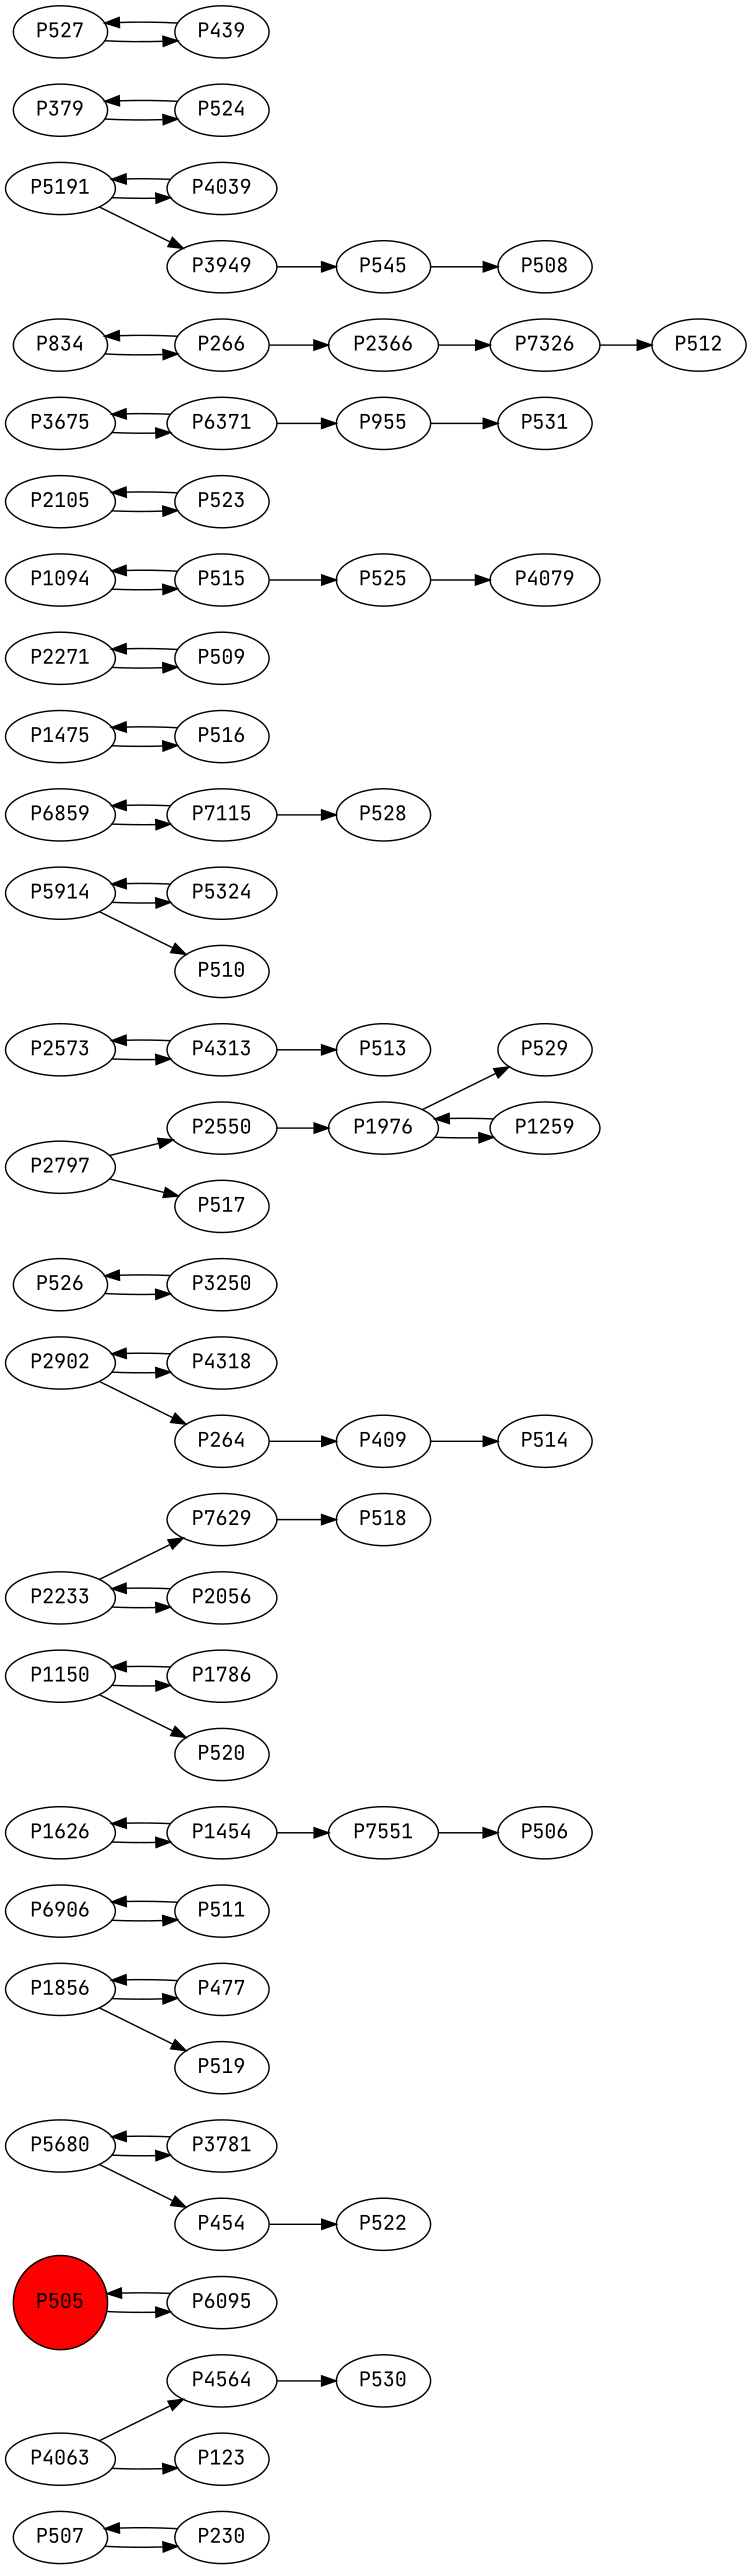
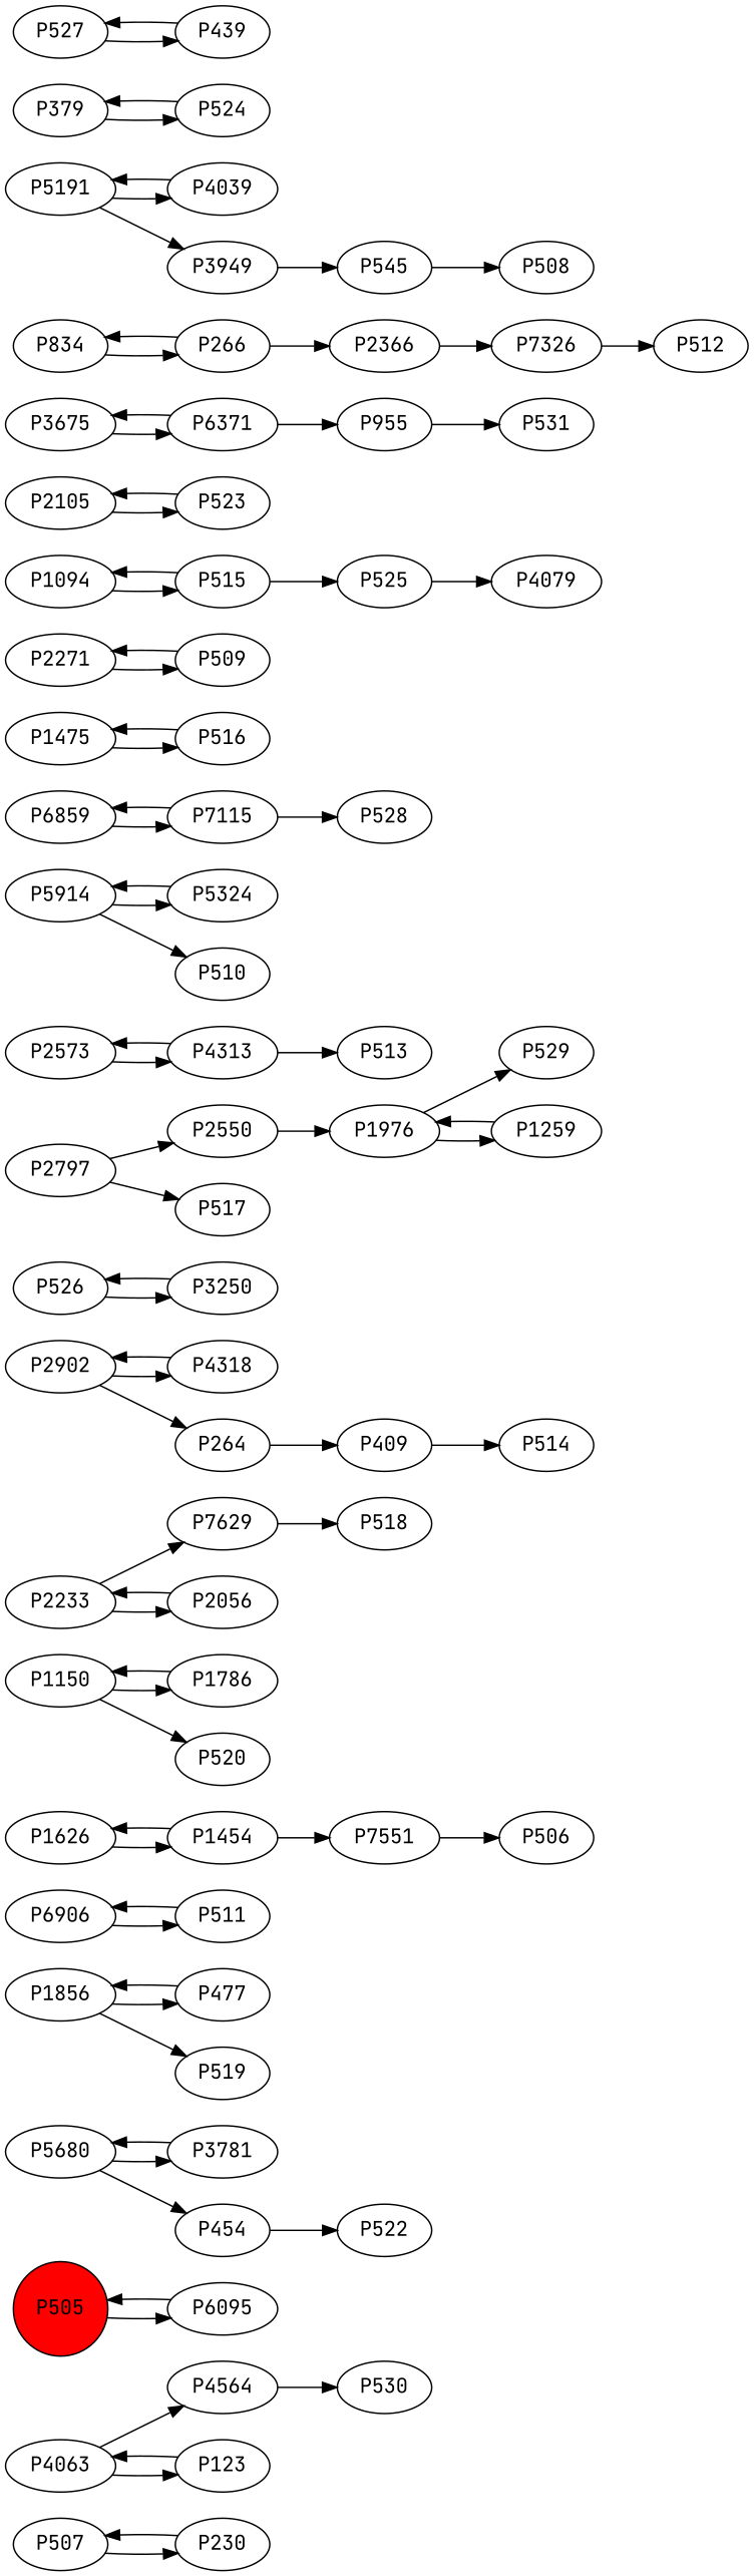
  digraph {
    fontname="JetBrains Mono"
    rankdir=LR
    node [fontname="JetBrains Mono"]
    edge [fontname="JetBrains Mono"]
    P507
    P230
    P4063
    P4564
    P123
    P530
    P505 [fillcolor=red shape=circle style=filled]
    P6095
    P454
    P522
    P1856
    P477
    P519
    P6906
    P511
    P1626
    P1454
    P7551
    P506
    P1150
    P1786
    P520
    P2233
    P7629
    P2056
    P518
    P409
    P514
    P526
    P3250
    P2797
    P2550
    P517
    P1976
    P264
    P529
    P1259
    P3781
    P5680
    P2573
    P4313
    P513
    P5914
    P5324
    P510
    P6859
    P7115
    P528
    P1475
    P516
    P2271
    P509
    P4318
    P2902
    P1094
    P515
    P525
    P2105
    P523
    P4079
    P3675
    P6371
    P955
    P531
    P834
    P266
    P2366
    P7326
    P5191
    P4039
    P3949
    P545
    P379
    P524
    P512
    P527
    P439
    P508
    P507 -> P230
    P230 -> P507
    P4063 -> P4564
    P4063 -> P123
    P4564 -> P530
+   P123 -> P4063
    P505 -> P6095
    P6095 -> P505
    P454 -> P522
    P1856 -> P477
    P1856 -> P519
    P477 -> P1856
    P6906 -> P511
    P511 -> P6906
    P1626 -> P1454
    P1454 -> P1626
    P1454 -> P7551
    P7551 -> P506
    P1150 -> P1786
    P1150 -> P520
    P1786 -> P1150
    P2233 -> P7629
    P2233 -> P2056
    P7629 -> P518
    P2056 -> P2233
    P409 -> P514
    P526 -> P3250
    P3250 -> P526
    P2797 -> P2550
    P2797 -> P517
    P2550 -> P1976
    P1976 -> P529
    P1976 -> P1259
    P264 -> P409
    P1259 -> P1976
    P3781 -> P5680
    P5680 -> P454
    P5680 -> P3781
    P2573 -> P4313
    P4313 -> P2573
    P4313 -> P513
    P5914 -> P5324
    P5914 -> P510
    P5324 -> P5914
    P6859 -> P7115
    P7115 -> P6859
    P7115 -> P528
    P1475 -> P516
    P516 -> P1475
    P2271 -> P509
    P509 -> P2271
    P4318 -> P2902
    P2902 -> P264
    P2902 -> P4318
    P1094 -> P515
    P515 -> P1094
    P515 -> P525
    P525 -> P4079
    P2105 -> P523
    P523 -> P2105
    P3675 -> P6371
    P6371 -> P3675
    P6371 -> P955
    P955 -> P531
    P834 -> P266
    P266 -> P834
    P266 -> P2366
    P2366 -> P7326
    P7326 -> P512
    P5191 -> P4039
    P5191 -> P3949
    P4039 -> P5191
    P3949 -> P545
    P545 -> P508
    P379 -> P524
    P524 -> P379
    P527 -> P439
    P439 -> P527
  }
